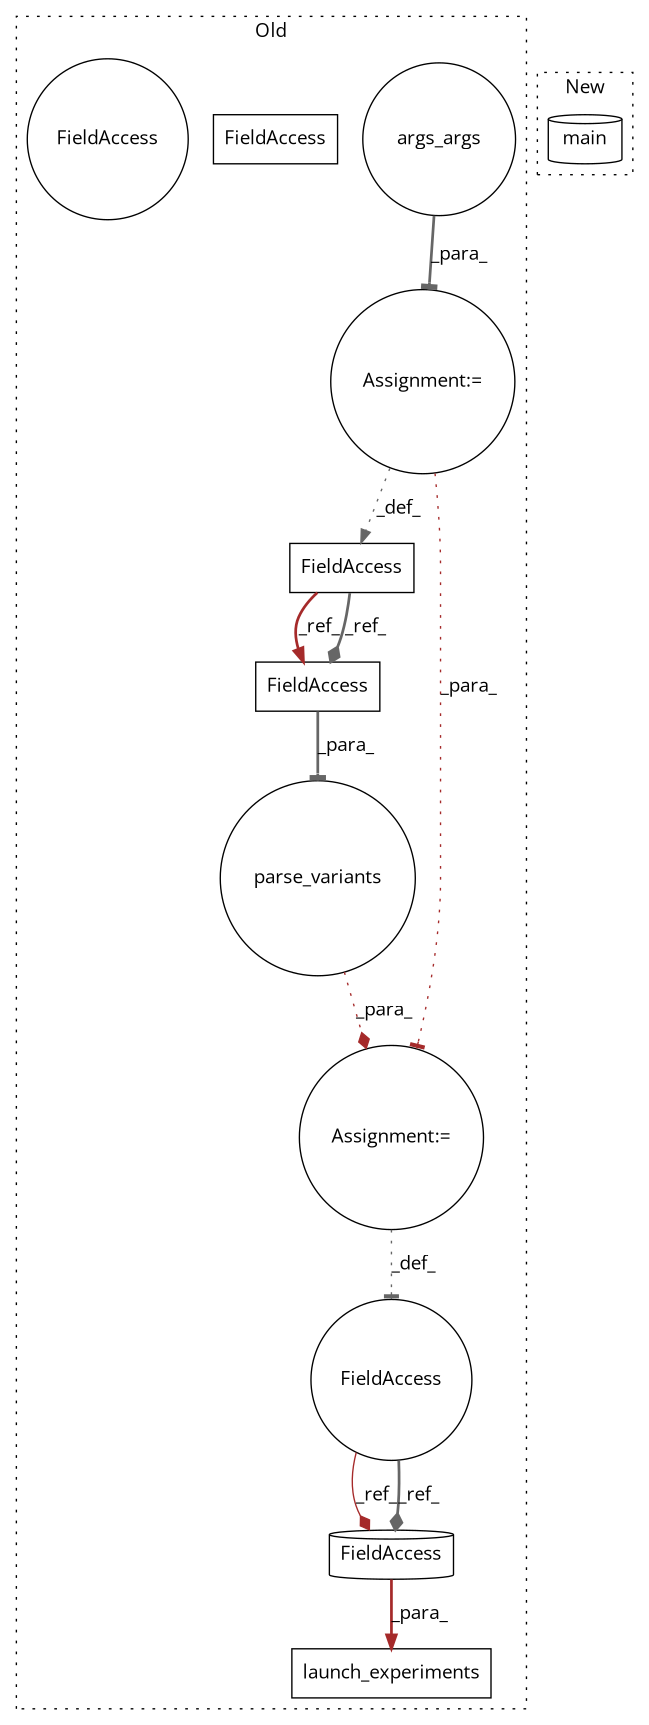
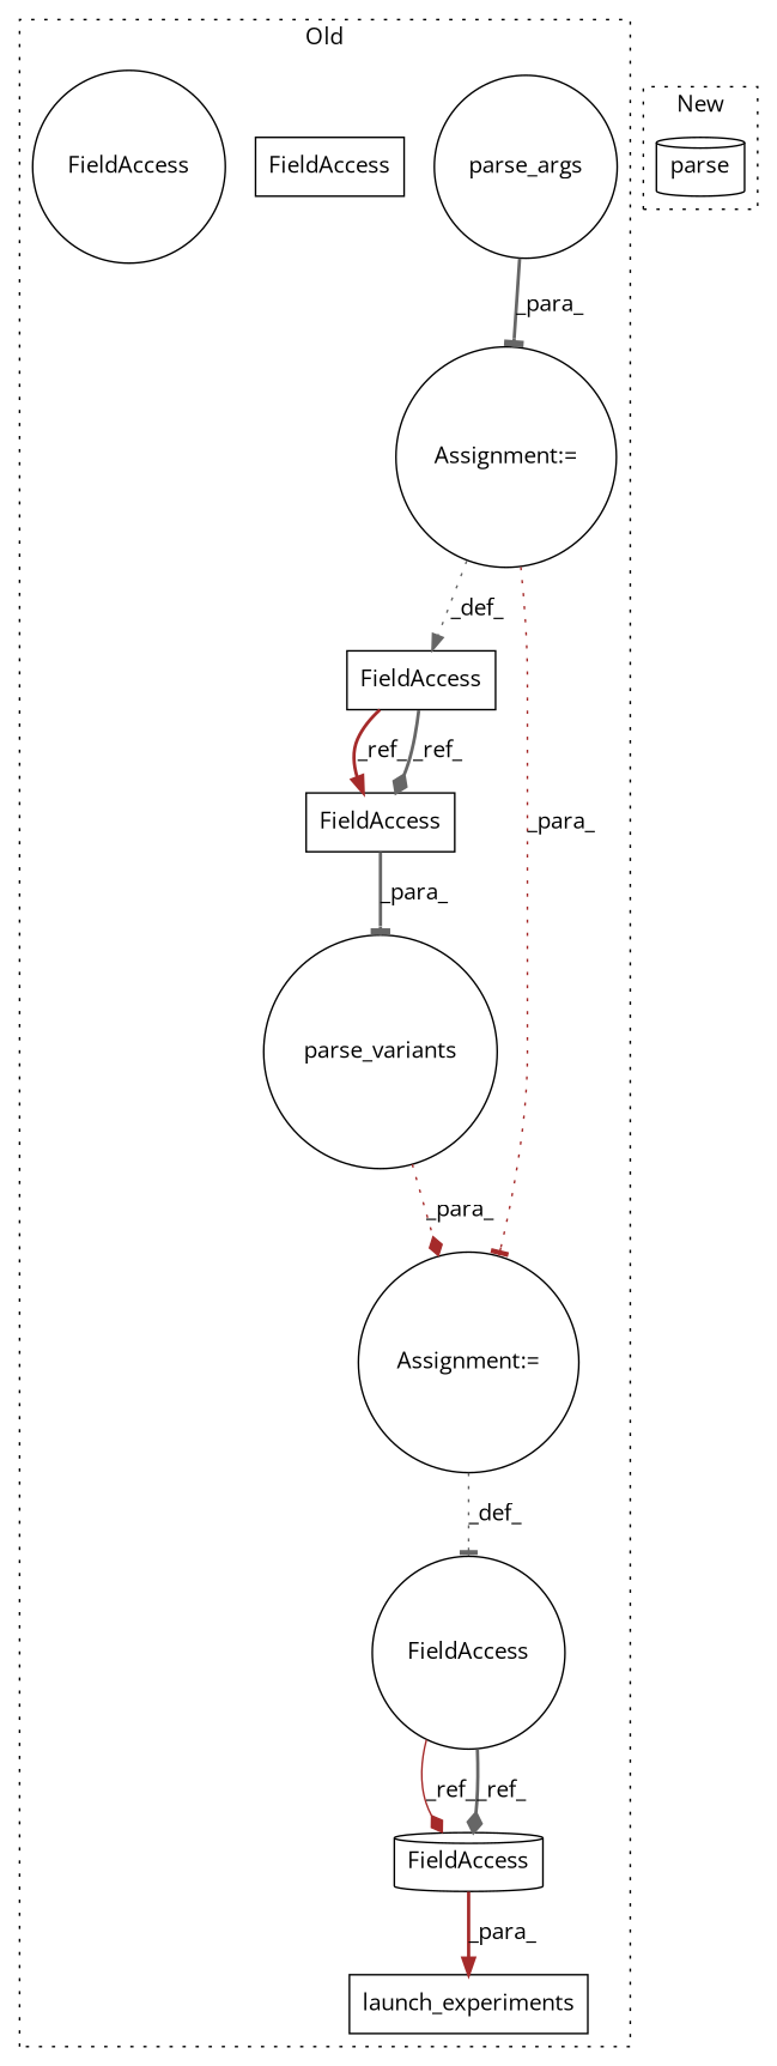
  digraph {
    fontname="Open Sans"
    node [a=22 fontname="Open Sans" l=4 s=5458 shape=circle]
    edge [arrowhead=tee color=gray40 fontname="Open Sans" style=bold]
-   n1 [a=32 l=12 label=args_args s=5407]
+   n1 [a=32 l=12 label=parse_args s=5407]
    n2 [a=32 l="19,1" label=launch_experiments s="5471,5507" shape=box]
    n3 [a=32 l="13,1" label=parse_variants s="5445,5462"]
    n4 [label=FieldAccess s=5402 shape=box]
    n5 [l=17 label=FieldAccess s=5427]
    n6 [label=FieldAccess shape=box]
    n7 [l=17 label=FieldAccess s=5490]
    n8 [a=7 l=1 label="Assignment:=" s=5444]
    n9 [a=7 l=1 label="Assignment:=" s=5406]
    n10 [l=17 label=FieldAccess s=5490 shape=cylinder]
    n11 [label=FieldAccess shape=box]
-   n12 [a=32 l=6 label=main s=11885 shape=cylinder]
+   n12 [a=32 l=6 label=parse s=11885 shape=cylinder]
    subgraph cluster_1 {
      label=Old
      style=dotted
      n1
      n2
      n3
      n4
      n5
      n6
      n7
      n8
      n9
      n10
      n11
    }
    subgraph cluster_2 {
      label=New
      style=dotted
      n12
    }
    n1 -> n9 [label=_para_]
    n3 -> n8 [arrowhead=diamond color=brown label=_para_ style=dotted]
    n4 -> n11 [arrowhead=normal color=brown label=_ref_]
    n4 -> n11 [arrowhead=diamond label=_ref_]
    n5 -> n10 [arrowhead=diamond color=brown label=_ref_ style=solid]
    n5 -> n10 [arrowhead=diamond label=_ref_]
    n8 -> n5 [label=_def_ style=dotted]
    n9 -> n4 [arrowhead=normal label=_def_ style=dotted]
    n9 -> n8 [color=brown label=_para_ style=dotted]
    n10 -> n2 [arrowhead=normal color=brown label=_para_]
    n11 -> n3 [label=_para_]
  }
